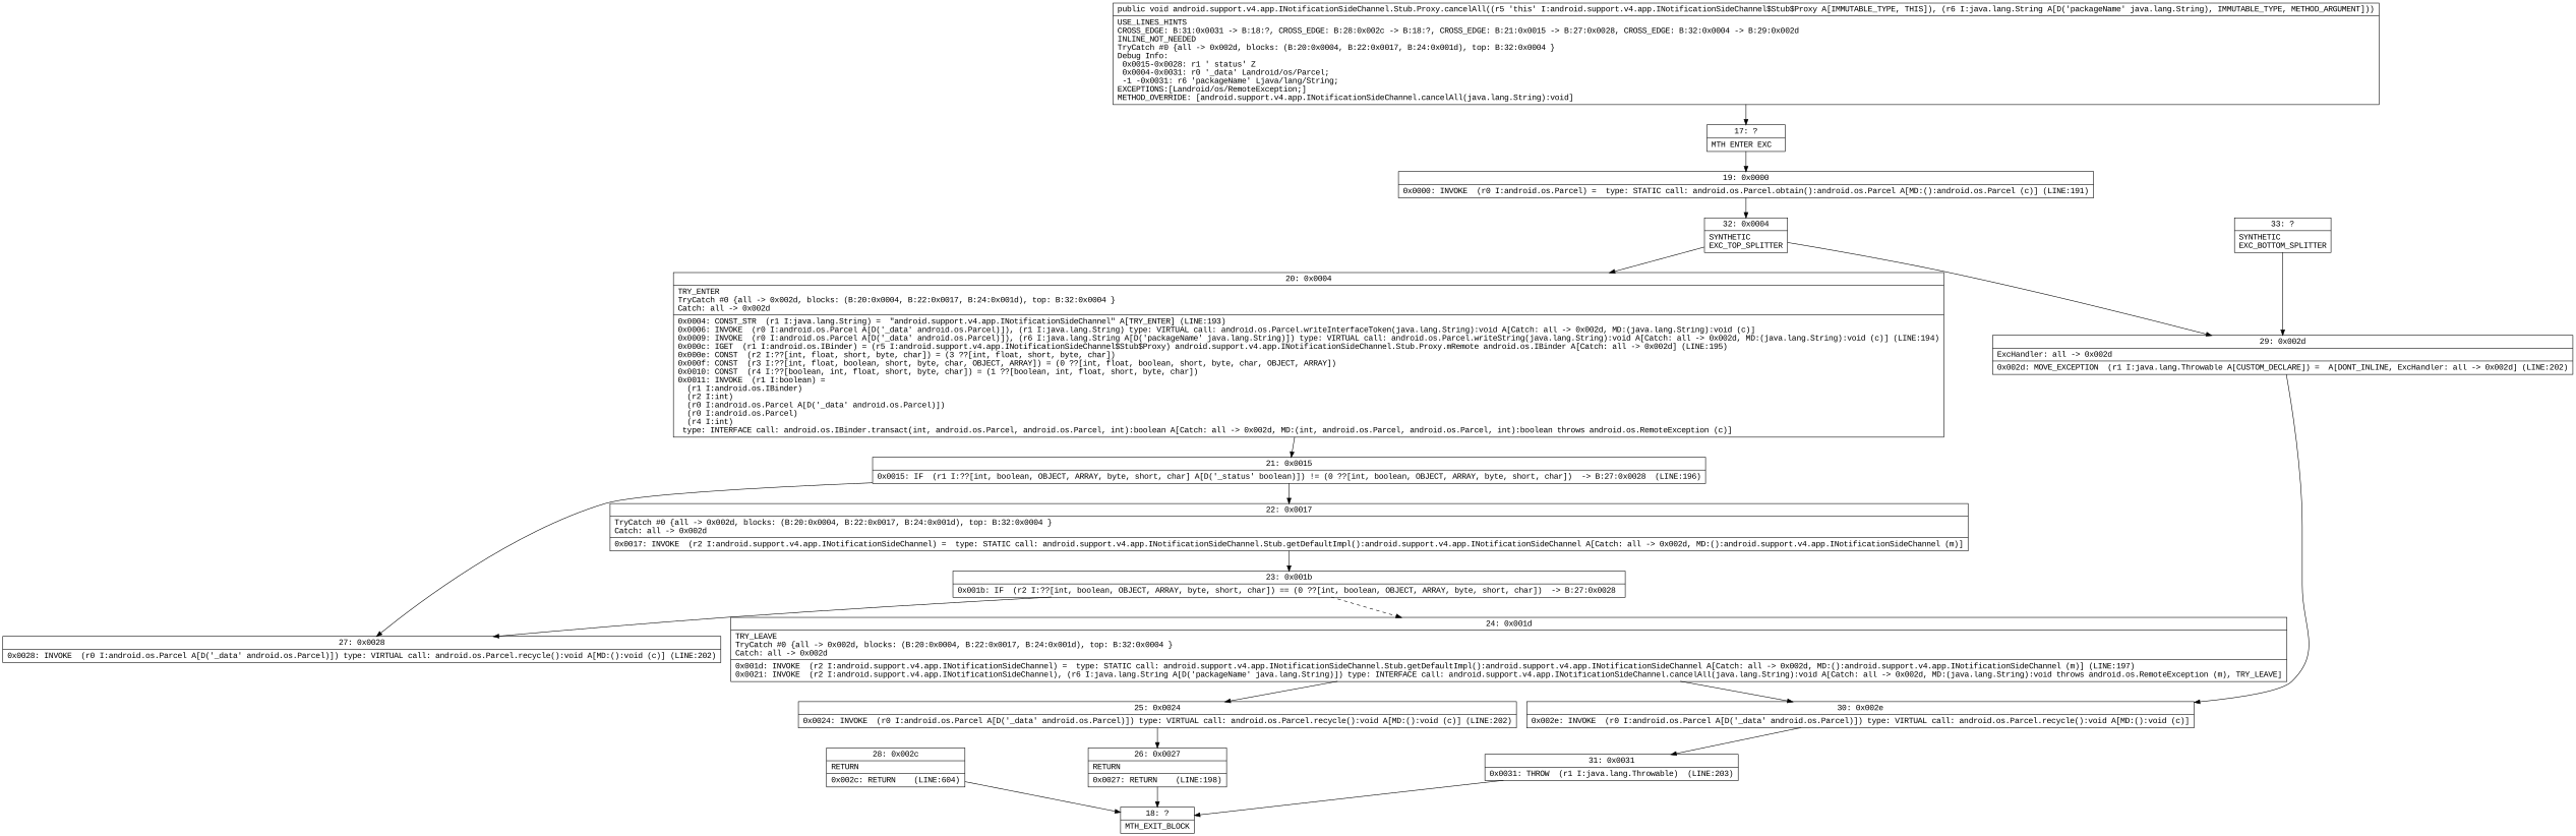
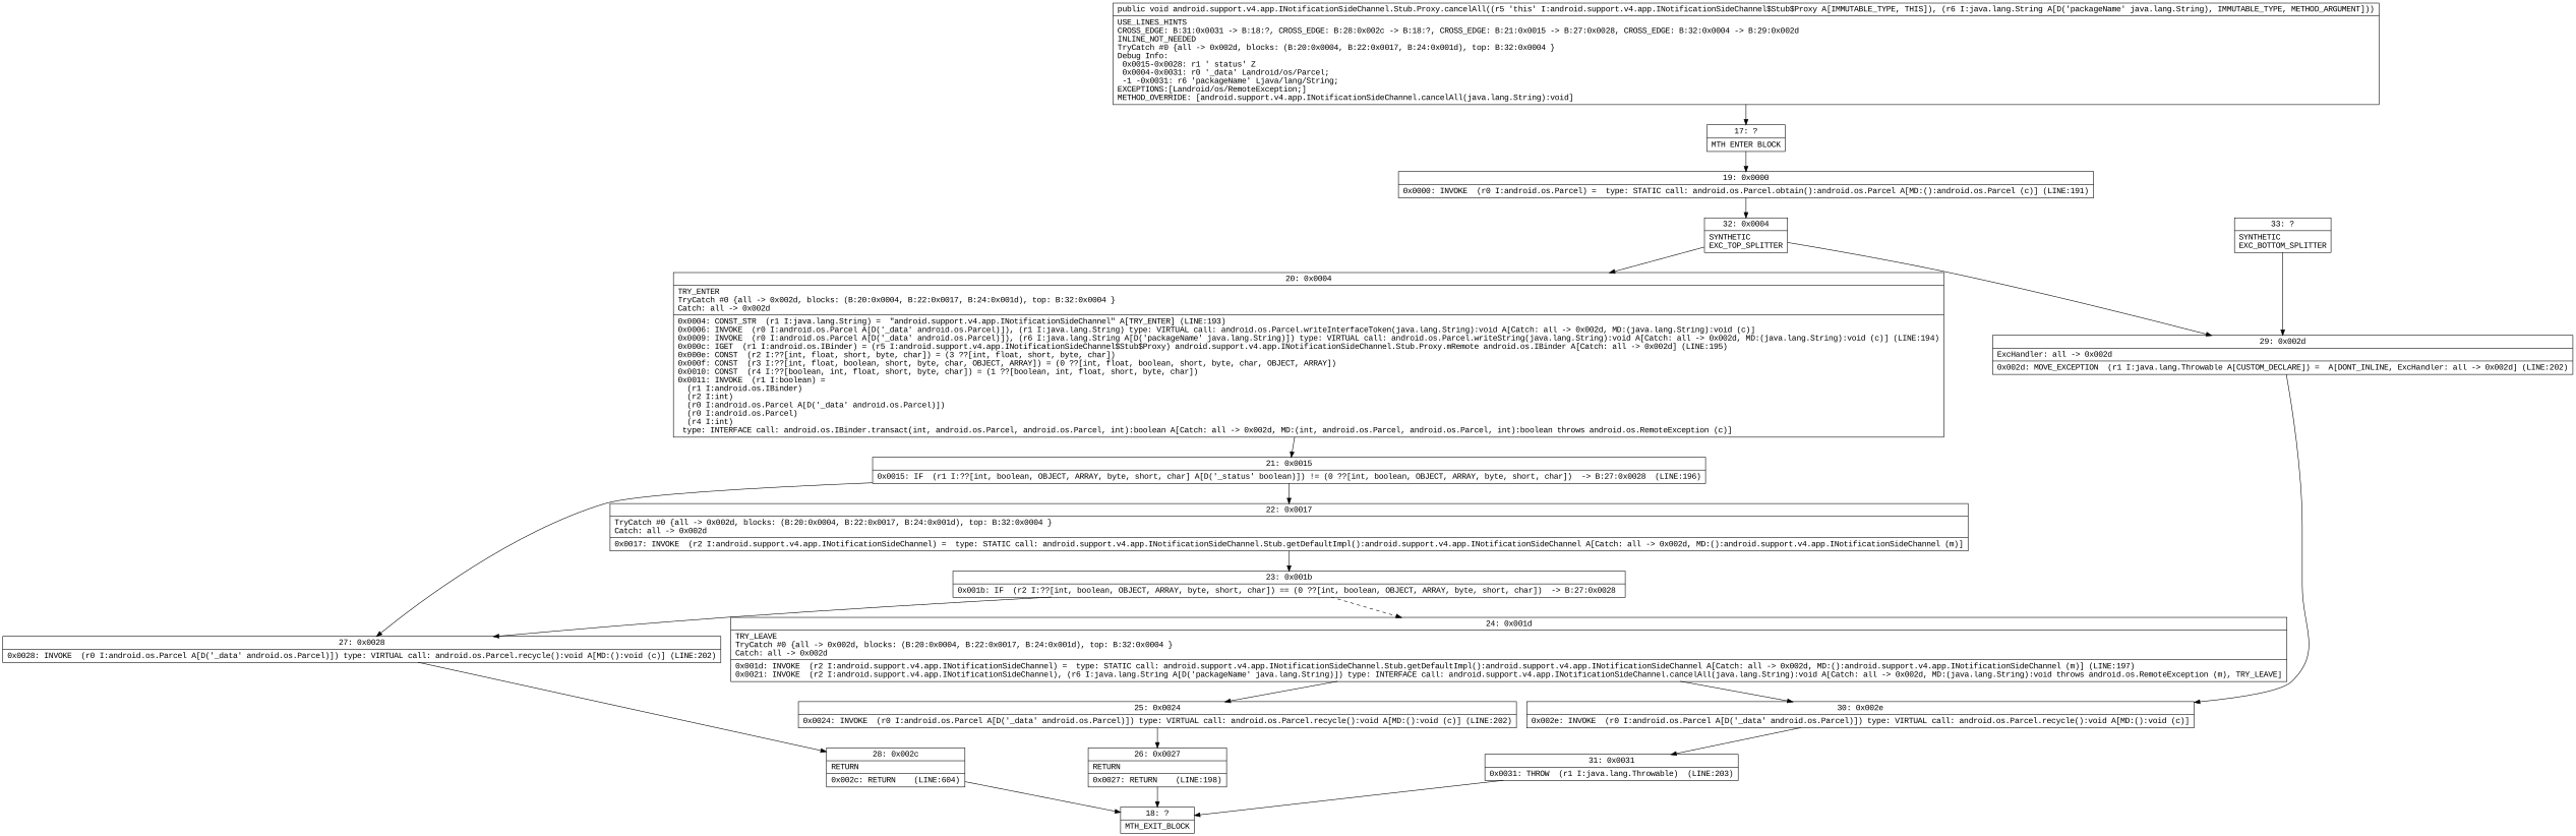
  digraph {
    fontname="Liberation Mono"
    node [fontname="Liberation Mono" shape=record]
    edge [fontname="Liberation Mono"]
-   n1 [label="{17\:\ ?|MTH_ENTER_EXC\l}"]
+   n1 [label="{17\:\ ?|MTH_ENTER_BLOCK\l}"]
    n2 [label="{19\:\ 0x0000|0x0000: INVOKE  (r0 I:android.os.Parcel) =  type: STATIC call: android.os.Parcel.obtain():android.os.Parcel A[MD:():android.os.Parcel (c)] (LINE:191)\l}"]
    n3 [label="{32\:\ 0x0004|SYNTHETIC\lEXC_TOP_SPLITTER\l}"]
    n4 [label="{20\:\ 0x0004|TRY_ENTER\lTryCatch #0 \{all \-\> 0x002d, blocks: (B:20:0x0004, B:22:0x0017, B:24:0x001d), top: B:32:0x0004 \}\lCatch: all \-\> 0x002d\l|0x0004: CONST_STR  (r1 I:java.lang.String) =  \"android.support.v4.app.INotificationSideChannel\" A[TRY_ENTER] (LINE:193)\l0x0006: INVOKE  (r0 I:android.os.Parcel A[D('_data' android.os.Parcel)]), (r1 I:java.lang.String) type: VIRTUAL call: android.os.Parcel.writeInterfaceToken(java.lang.String):void A[Catch: all \-\> 0x002d, MD:(java.lang.String):void (c)]\l0x0009: INVOKE  (r0 I:android.os.Parcel A[D('_data' android.os.Parcel)]), (r6 I:java.lang.String A[D('packageName' java.lang.String)]) type: VIRTUAL call: android.os.Parcel.writeString(java.lang.String):void A[Catch: all \-\> 0x002d, MD:(java.lang.String):void (c)] (LINE:194)\l0x000c: IGET  (r1 I:android.os.IBinder) = (r5 I:android.support.v4.app.INotificationSideChannel$Stub$Proxy) android.support.v4.app.INotificationSideChannel.Stub.Proxy.mRemote android.os.IBinder A[Catch: all \-\> 0x002d] (LINE:195)\l0x000e: CONST  (r2 I:??[int, float, short, byte, char]) = (3 ??[int, float, short, byte, char]) \l0x000f: CONST  (r3 I:??[int, float, boolean, short, byte, char, OBJECT, ARRAY]) = (0 ??[int, float, boolean, short, byte, char, OBJECT, ARRAY]) \l0x0010: CONST  (r4 I:??[boolean, int, float, short, byte, char]) = (1 ??[boolean, int, float, short, byte, char]) \l0x0011: INVOKE  (r1 I:boolean) = \l  (r1 I:android.os.IBinder)\l  (r2 I:int)\l  (r0 I:android.os.Parcel A[D('_data' android.os.Parcel)])\l  (r0 I:android.os.Parcel)\l  (r4 I:int)\l type: INTERFACE call: android.os.IBinder.transact(int, android.os.Parcel, android.os.Parcel, int):boolean A[Catch: all \-\> 0x002d, MD:(int, android.os.Parcel, android.os.Parcel, int):boolean throws android.os.RemoteException (c)]\l}"]
    n5 [label="{29\:\ 0x002d|ExcHandler: all \-\> 0x002d\l|0x002d: MOVE_EXCEPTION  (r1 I:java.lang.Throwable A[CUSTOM_DECLARE]) =  A[DONT_INLINE, ExcHandler: all \-\> 0x002d] (LINE:202)\l}"]
    n6 [label="{21\:\ 0x0015|0x0015: IF  (r1 I:??[int, boolean, OBJECT, ARRAY, byte, short, char] A[D('_status' boolean)]) != (0 ??[int, boolean, OBJECT, ARRAY, byte, short, char])  \-\> B:27:0x0028  (LINE:196)\l}"]
    n7 [label="{30\:\ 0x002e|0x002e: INVOKE  (r0 I:android.os.Parcel A[D('_data' android.os.Parcel)]) type: VIRTUAL call: android.os.Parcel.recycle():void A[MD:():void (c)]\l}"]
    n8 [label="{22\:\ 0x0017|TryCatch #0 \{all \-\> 0x002d, blocks: (B:20:0x0004, B:22:0x0017, B:24:0x001d), top: B:32:0x0004 \}\lCatch: all \-\> 0x002d\l|0x0017: INVOKE  (r2 I:android.support.v4.app.INotificationSideChannel) =  type: STATIC call: android.support.v4.app.INotificationSideChannel.Stub.getDefaultImpl():android.support.v4.app.INotificationSideChannel A[Catch: all \-\> 0x002d, MD:():android.support.v4.app.INotificationSideChannel (m)]\l}"]
    n9 [label="{27\:\ 0x0028|0x0028: INVOKE  (r0 I:android.os.Parcel A[D('_data' android.os.Parcel)]) type: VIRTUAL call: android.os.Parcel.recycle():void A[MD:():void (c)] (LINE:202)\l}"]
    n10 [label="{23\:\ 0x001b|0x001b: IF  (r2 I:??[int, boolean, OBJECT, ARRAY, byte, short, char]) == (0 ??[int, boolean, OBJECT, ARRAY, byte, short, char])  \-\> B:27:0x0028 \l}"]
    n11 [label="{28\:\ 0x002c|RETURN\l|0x002c: RETURN    (LINE:604)\l}"]
    n12 [label="{24\:\ 0x001d|TRY_LEAVE\lTryCatch #0 \{all \-\> 0x002d, blocks: (B:20:0x0004, B:22:0x0017, B:24:0x001d), top: B:32:0x0004 \}\lCatch: all \-\> 0x002d\l|0x001d: INVOKE  (r2 I:android.support.v4.app.INotificationSideChannel) =  type: STATIC call: android.support.v4.app.INotificationSideChannel.Stub.getDefaultImpl():android.support.v4.app.INotificationSideChannel A[Catch: all \-\> 0x002d, MD:():android.support.v4.app.INotificationSideChannel (m)] (LINE:197)\l0x0021: INVOKE  (r2 I:android.support.v4.app.INotificationSideChannel), (r6 I:java.lang.String A[D('packageName' java.lang.String)]) type: INTERFACE call: android.support.v4.app.INotificationSideChannel.cancelAll(java.lang.String):void A[Catch: all \-\> 0x002d, MD:(java.lang.String):void throws android.os.RemoteException (m), TRY_LEAVE]\l}"]
    n13 [label="{25\:\ 0x0024|0x0024: INVOKE  (r0 I:android.os.Parcel A[D('_data' android.os.Parcel)]) type: VIRTUAL call: android.os.Parcel.recycle():void A[MD:():void (c)] (LINE:202)\l}"]
    n14 [label="{26\:\ 0x0027|RETURN\l|0x0027: RETURN    (LINE:198)\l}"]
    n15 [label="{33\:\ ?|SYNTHETIC\lEXC_BOTTOM_SPLITTER\l}"]
    n16 [label="{18\:\ ?|MTH_EXIT_BLOCK\l}"]
    n17 [label="{31\:\ 0x0031|0x0031: THROW  (r1 I:java.lang.Throwable)  (LINE:203)\l}"]
    n18 [label="{public void android.support.v4.app.INotificationSideChannel.Stub.Proxy.cancelAll((r5 'this' I:android.support.v4.app.INotificationSideChannel$Stub$Proxy A[IMMUTABLE_TYPE, THIS]), (r6 I:java.lang.String A[D('packageName' java.lang.String), IMMUTABLE_TYPE, METHOD_ARGUMENT]))  | USE_LINES_HINTS\lCROSS_EDGE: B:31:0x0031 \-\> B:18:?, CROSS_EDGE: B:28:0x002c \-\> B:18:?, CROSS_EDGE: B:21:0x0015 \-\> B:27:0x0028, CROSS_EDGE: B:32:0x0004 \-\> B:29:0x002d\lINLINE_NOT_NEEDED\lTryCatch #0 \{all \-\> 0x002d, blocks: (B:20:0x0004, B:22:0x0017, B:24:0x001d), top: B:32:0x0004 \}\lDebug Info:\l  0x0015\-0x0028: r1 '_status' Z\l  0x0004\-0x0031: r0 '_data' Landroid\/os\/Parcel;\l  \-1 \-0x0031: r6 'packageName' Ljava\/lang\/String;\lEXCEPTIONS:[Landroid\/os\/RemoteException;]\lMETHOD_OVERRIDE: [android.support.v4.app.INotificationSideChannel.cancelAll(java.lang.String):void]\l}"]
    n1 -> n2
    n2 -> n3
    n3 -> n4
    n3 -> n5
    n4 -> n6
    n5 -> n7
    n6 -> n8 [style=solid]
    n6 -> n9
    n7 -> n17
    n8 -> n10
+   n9 -> n11
    n10 -> n9
    n10 -> n12 [style=dashed]
    n11 -> n16
    n12 -> n7
    n12 -> n13
    n13 -> n14
    n14 -> n16
    n15 -> n5
    n17 -> n16
    n18 -> n1
  }
